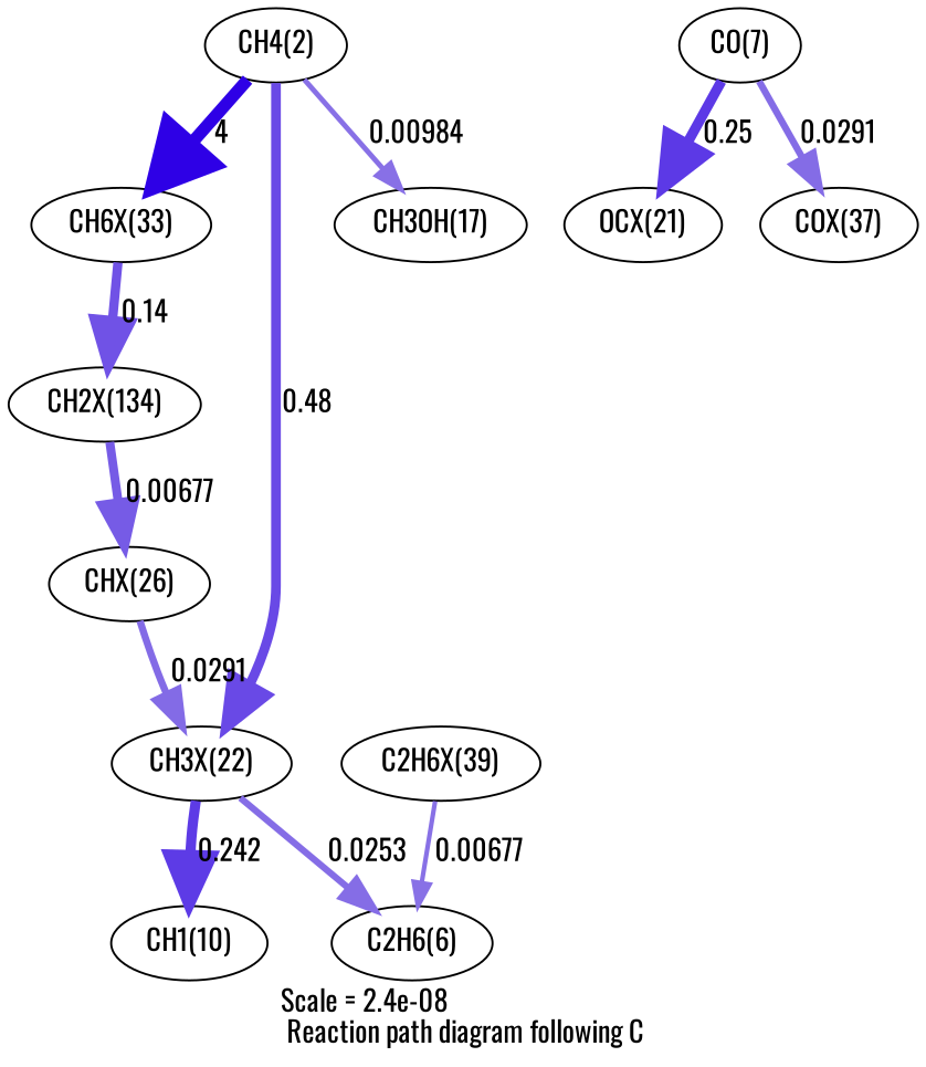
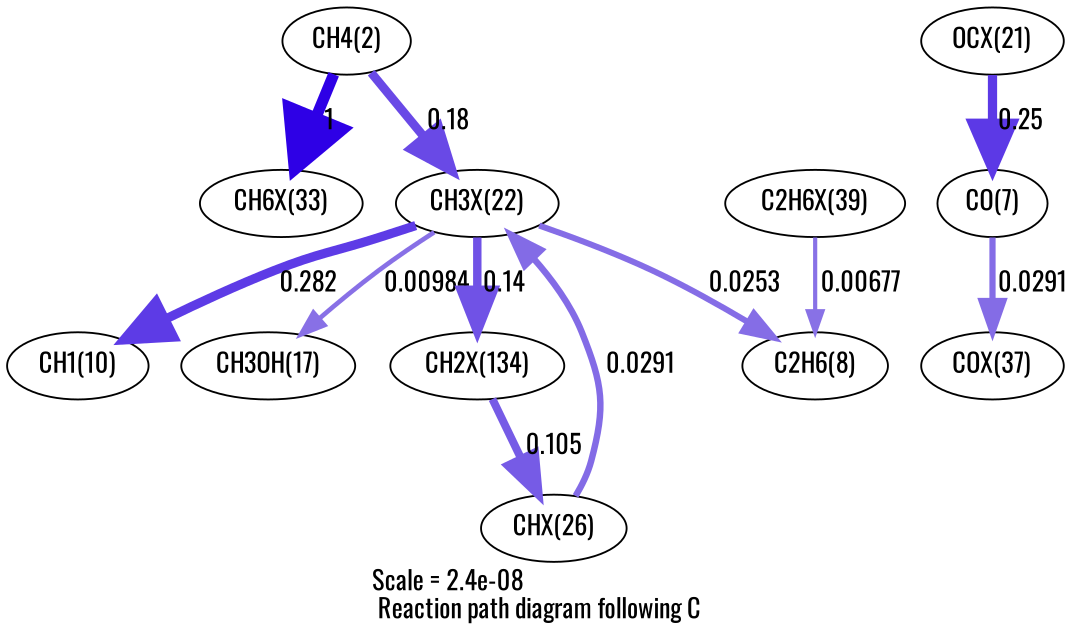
  digraph {
    fontname=Oswald
    label="Scale = 2.4e-08\l Reaction path diagram following C"
    node [fontname=Oswald]
    edge [fontname=Oswald]
    n1 [label="CH4(2)"]
    n2 [label="CH6X(33)"]
    n3 [label="CH3X(22)"]
-   n4 [label="C2H6(6)"]
+   n4 [label="C2H6(8)"]
    n5 [label="CH1(10)"]
    n6 [label="CH3OH(17)"]
    n7 [label="CH2X(134)"]
    n8 [label="CHX(26)"]
    n9 [label="C2H6X(39)"]
    n10 [label="OCX(21)"]
    n11 [label="CO(7)"]
    n12 [label="COX(37)"]
-   n1 -> n2 [arrowsize=3 color="0.7, 1.5, 0.9" label=" 4" penwidth=6]
-   n1 -> n3 [arrowsize=2.35 color="0.7, 0.68, 0.9" label=" 0.48" penwidth=4.7]
+   n1 -> n2 [arrowsize=3 color="0.7, 1.5, 0.9" label=" 1" penwidth=6]
+   n1 -> n3 [arrowsize=2.35 color="0.7, 0.68, 0.9" label=" 0.18" penwidth=4.7]
    n3 -> n4 [arrowsize=1.61 color="0.7, 0.525, 0.9" label=" 0.0253" penwidth=3.22]
-   n3 -> n5 [arrowsize=2.46 color="0.7, 0.742, 0.9" label=" 0.242" penwidth=4.93]
-   n1 -> n6 [arrowsize=1.26 color="0.7, 0.51, 0.9" label=" 0.00984" penwidth=2.51]
-   n2 -> n7 [arrowsize=2.26 color="0.7, 0.64, 0.9" label=" 0.14" penwidth=4.51]
-   n7 -> n8 [arrowsize=2.15 color="0.7, 0.605, 0.9" label=" 0.00677" penwidth=4.3]
+   n3 -> n5 [arrowsize=2.46 color="0.7, 0.742, 0.9" label=" 0.282" penwidth=4.93]
+   n3 -> n6 [arrowsize=1.26 color="0.7, 0.51, 0.9" label=" 0.00984" penwidth=2.51]
+   n3 -> n7 [arrowsize=2.26 color="0.7, 0.64, 0.9" label=" 0.14" penwidth=4.51]
+   n7 -> n8 [arrowsize=2.15 color="0.7, 0.605, 0.9" label=" 0.105" penwidth=4.3]
    n8 -> n3 [arrowsize=1.73 color="0.7, 0.534, 0.9" label=" 0.0291" penwidth=3.46]
    n9 -> n4 [arrowsize=1.11 color="0.7, 0.507, 0.9" label=" 0.00677" penwidth=2.23]
-   n11 -> n10 [arrowsize=2.48 color="0.7, 0.75, 0.9" label=" 0.25" penwidth=4.95]
+   n10 -> n11 [arrowsize=2.48 color="0.7, 0.75, 0.9" label=" 0.25" penwidth=4.95]
    n11 -> n12 [arrowsize=1.66 color="0.7, 0.529, 0.9" label=" 0.0291" penwidth=3.33]
  }
